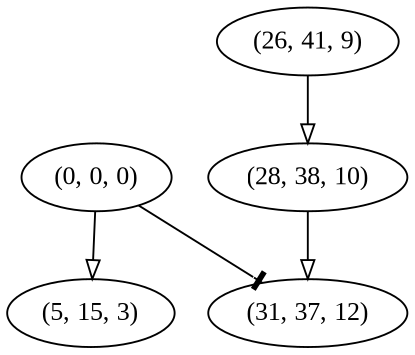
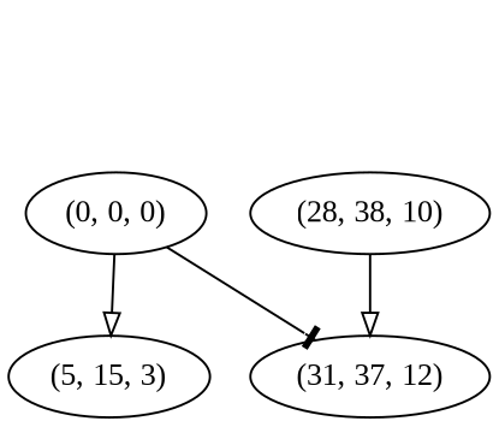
  digraph {
    fontname="Liberation Serif"
    node [fontname="Liberation Serif"]
    edge [arrowhead=onormal fontname="Liberation Serif"]
    "(0, 0, 0)"
    "(5, 15, 3)"
    "(31, 37, 12)"
    n4 [label="(28, 38, 10)"]
-   "(26, 41, 9)"
    "(0, 0, 0)" -> "(5, 15, 3)"
    "(0, 0, 0)" -> "(31, 37, 12)" [arrowhead=tee]
    n4 -> "(31, 37, 12)"
-   "(26, 41, 9)" -> n4
  }
